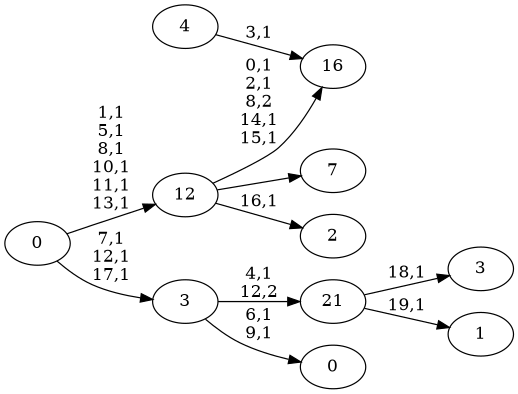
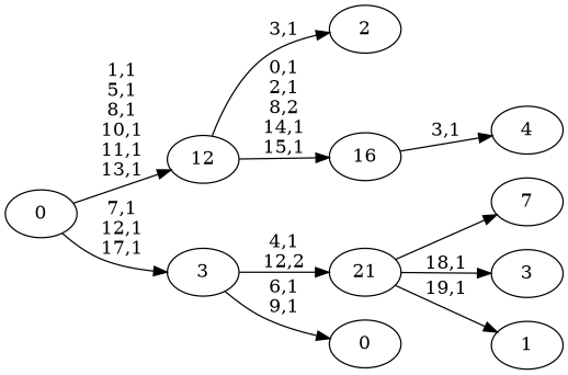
  digraph {
    rankdir=LR
    n1 [label=7]
    n2 [label=4]
    n3 [label=3]
    21
    n5 [label=1]
    n6 [label=2]
    16
    12
    n9 [label=0]
    3
    0
-   12 -> n1
+   21 -> n1
    21 -> n3 [label="18,1"]
    21 -> n5 [label="19,1"]
-   n2 -> 16 [label="3,1"]
-   12 -> n6 [label="16,1"]
+   16 -> n2 [label="3,1"]
+   12 -> n6 [label="3,1"]
    12 -> 16 [label="0,1\n2,1\n8,2\n14,1\n15,1"]
    3 -> 21 [label="4,1\n12,2"]
    3 -> n9 [label="6,1\n9,1"]
    0 -> 12 [label="1,1\n5,1\n8,1\n10,1\n11,1\n13,1"]
    0 -> 3 [label="7,1\n12,1\n17,1"]
  }
